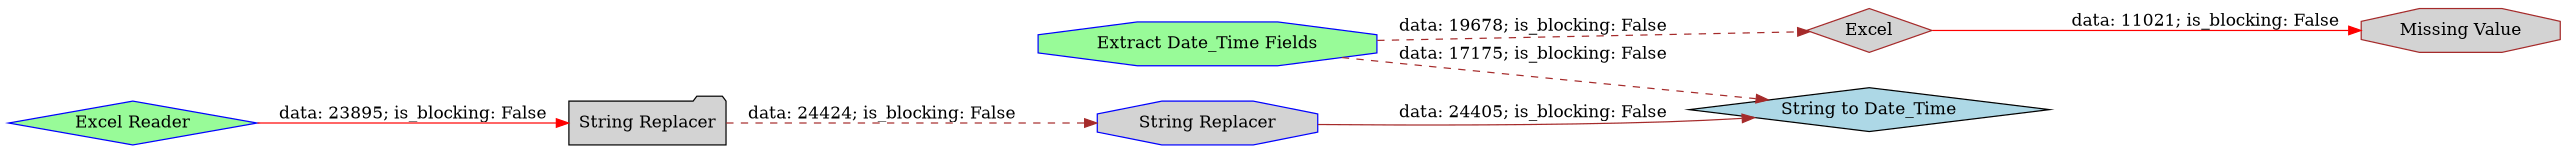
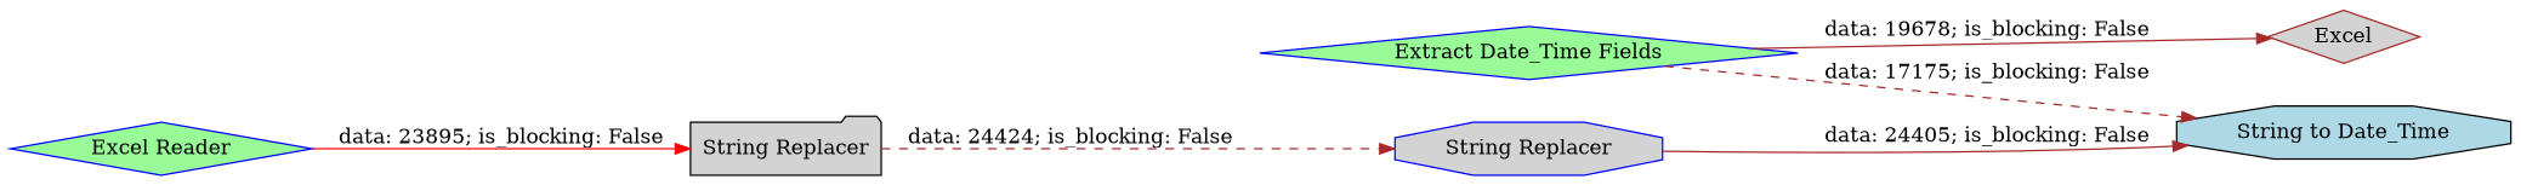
  digraph {
    rankdir=LR
    node [color=blue fillcolor=lightgrey shape=octagon style=filled]
    edge [color=brown style=solid]
    n1 [label="String Replacer"]
-   n2 [color=black fillcolor=lightblue label="String to Date_Time" shape=diamond]
+   n2 [color=black fillcolor=lightblue label="String to Date_Time"]
    n3 [color=black label="String Replacer" shape=folder]
-   n4 [fillcolor=palegreen label="Extract Date_Time Fields"]
+   n4 [fillcolor=palegreen label="Extract Date_Time Fields" shape=diamond]
    n5 [color=brown label=Excel shape=diamond]
-   n6 [color=brown label="Missing Value"]
    n7 [fillcolor=palegreen label="Excel Reader" shape=diamond]
    n1 -> n2 [label="data: 24405; is_blocking: False"]
    n3 -> n1 [label="data: 24424; is_blocking: False" style=dashed]
    n4 -> n2 [label="data: 17175; is_blocking: False" style=dashed]
-   n4 -> n5 [label="data: 19678; is_blocking: False" style=dashed]
-   n5 -> n6 [color=red label="data: 11021; is_blocking: False"]
+   n4 -> n5 [label="data: 19678; is_blocking: False"]
    n7 -> n3 [color=red label="data: 23895; is_blocking: False"]
  }
